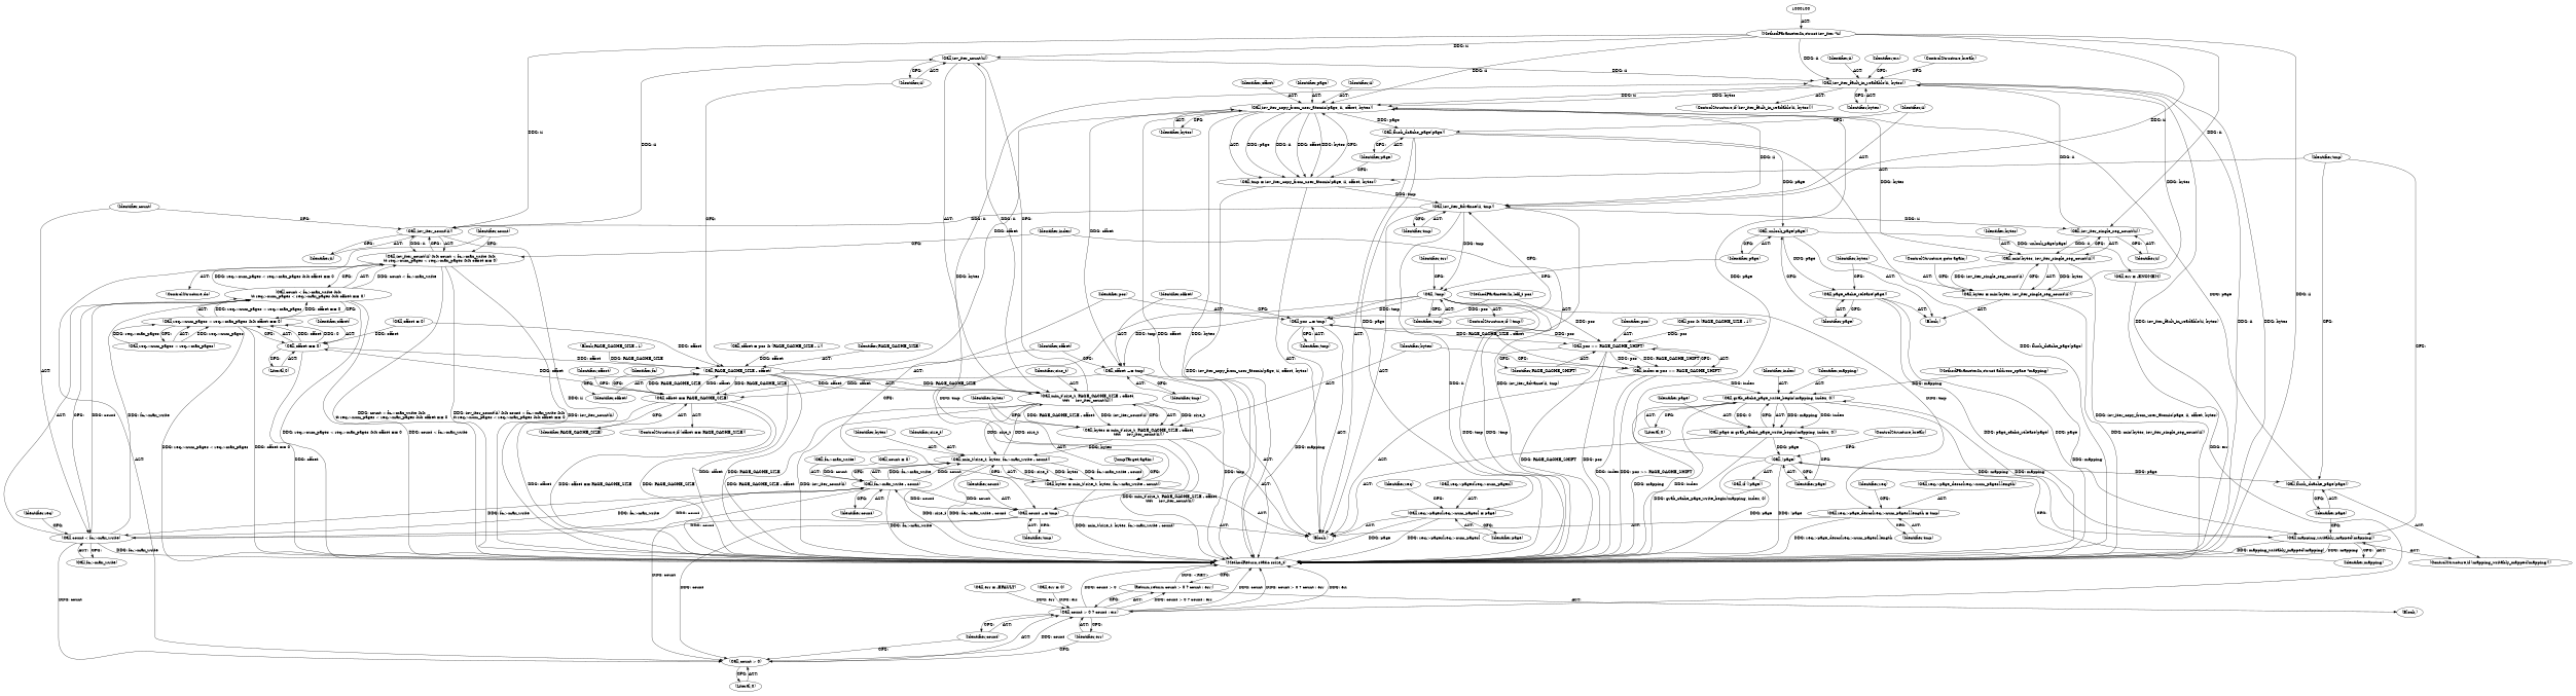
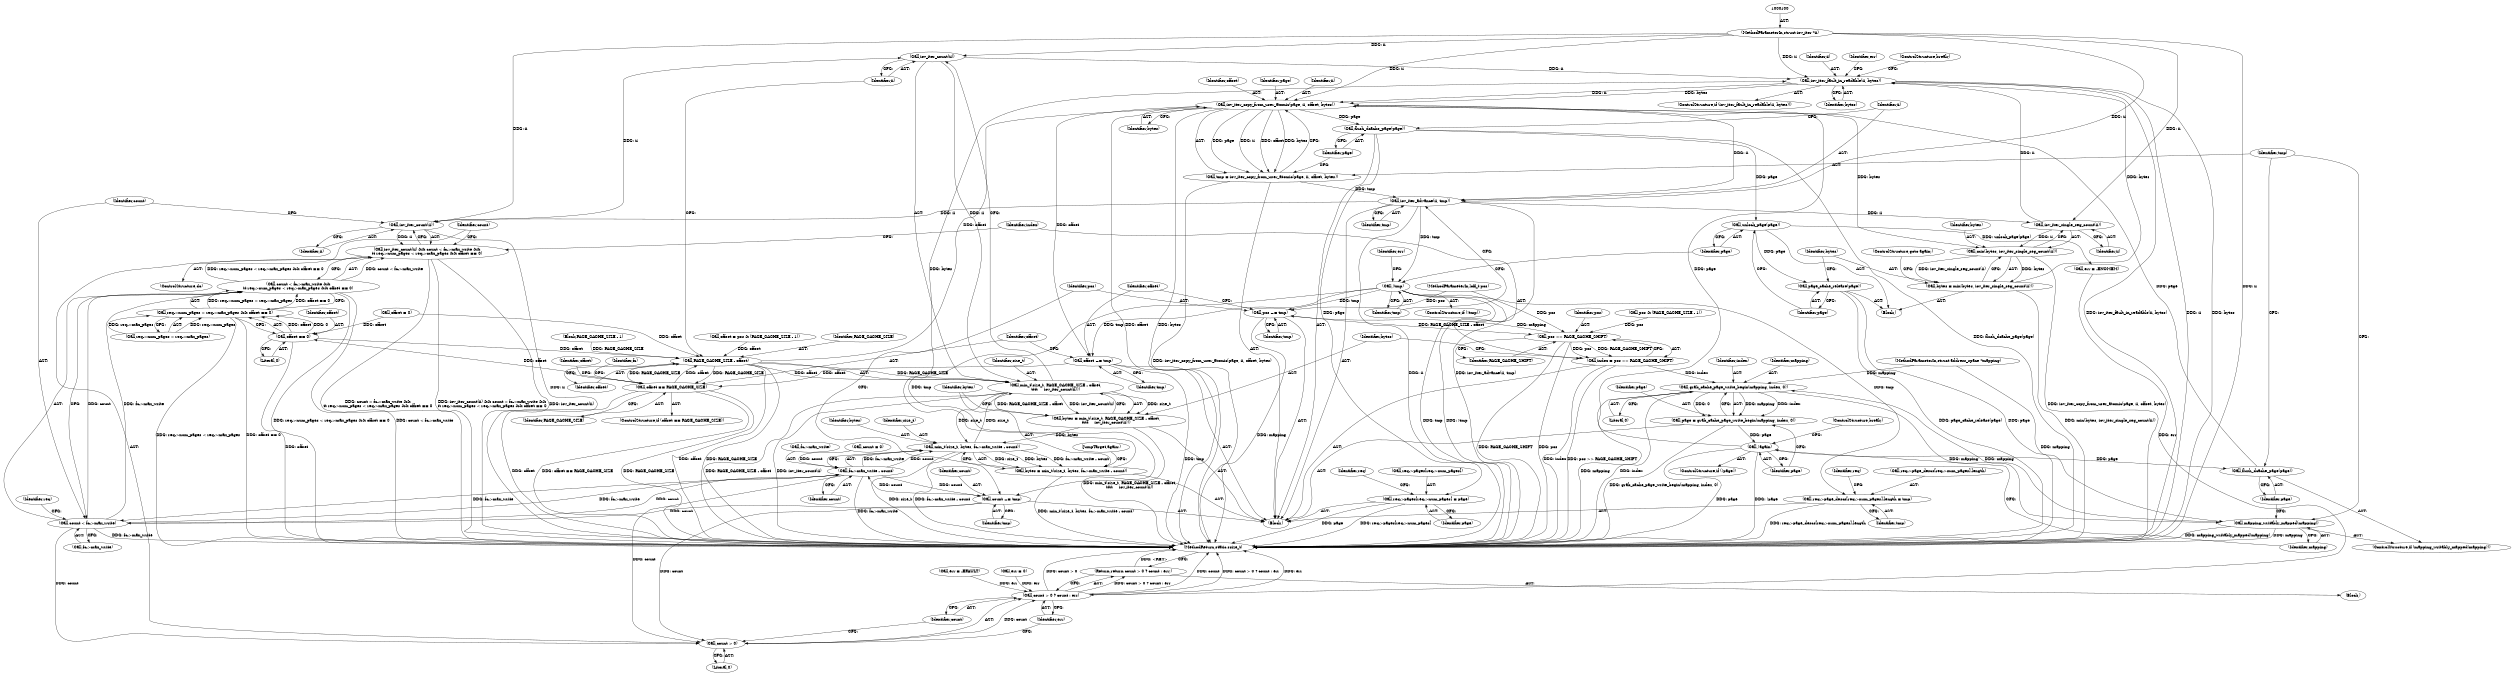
  digraph {
    n1 [label="(MethodParameterIn,struct iov_iter *ii)"]
    n2 [label="(Call,iov_iter_count(ii))"]
    n3 [label="(Call,iov_iter_fault_in_readable(ii, bytes))"]
    n4 [label="(Call,iov_iter_copy_from_user_atomic(page, ii, offset, bytes))"]
    n5 [label="(Call,iov_iter_advance(ii, tmp))"]
    n6 [label="(Call,iov_iter_single_seg_count(ii))"]
    n7 [label="(Call,iov_iter_count(ii))"]
    n8 [label="(MethodReturn,static ssize_t)"]
    n9 [label="(Call,min_t(size_t, PAGE_CACHE_SIZE - offset,\n\t\t\t\t     iov_iter_count(ii)))"]
    n10 [label="(Identifier,ii)"]
    n11 [label="(Identifier,bytes)"]
    n12 [label="(ControlStructure,if (iov_iter_fault_in_readable(ii, bytes)))"]
    n13 [label="(Call,tmp = iov_iter_copy_from_user_atomic(page, ii, offset, bytes))"]
    n14 [label="(Call,offset += tmp)"]
    n15 [label="(Call,min(bytes, iov_iter_single_seg_count(ii)))"]
    n16 [label="(Call,flush_dcache_page(page))"]
    n17 [label="(Identifier,bytes)"]
    n18 [label="(Block,)"]
    n19 [label="(Call,!tmp)"]
    n20 [label="(Identifier,tmp)"]
    n21 [label="(Identifier,ii)"]
    n22 [label="(Call,iov_iter_count(ii) && count < fc->max_write &&\n\t\t req->num_pages < req->max_pages && offset == 0)"]
    n23 [label="(Identifier,ii)"]
    n24 [label="(Return,return count > 0 ? count : err;)"]
    1000100
    n26 [label="(Call,bytes = min_t(size_t, PAGE_CACHE_SIZE - offset,\n\t\t\t\t     iov_iter_count(ii)))"]
    n27 [label="(Call,min_t(size_t, bytes, fc->max_write - count))"]
    n28 [label="(Call,PAGE_CACHE_SIZE - offset)"]
    n29 [label="(Call,bytes = min_t(size_t, bytes, fc->max_write - count))"]
    n30 [label="(Call,fc->max_write - count)"]
    n31 [label="(Call,count += tmp)"]
    n32 [label="(Call,count < fc->max_write)"]
    n33 [label="(Call,count > 0)"]
    n34 [label="(Identifier,count)"]
    n35 [label="(Call,offset == PAGE_CACHE_SIZE)"]
    n36 [label="(Identifier,tmp)"]
    n37 [label="(Call,bytes = min(bytes, iov_iter_single_seg_count(ii)))"]
    n38 [label="(Call,unlock_page(page))"]
    n39 [label="(Call,req->pages[req->num_pages] = page)"]
    n40 [label="(Identifier,page)"]
    n41 [label="(Call,req->page_descs[req->num_pages].length = tmp)"]
    n42 [label="(Call,pos += tmp)"]
    n43 [label="(ControlStructure,if (!tmp))"]
    n44 [label="(Identifier,tmp)"]
    n45 [label="(Identifier,tmp)"]
    n46 [label="(Identifier,tmp)"]
    n47 [label="(Call,pos >> PAGE_CACHE_SHIFT)"]
    n48 [label="(Identifier,tmp)"]
    n49 [label="(Call,count < fc->max_write &&\n\t\t req->num_pages < req->max_pages && offset == 0)"]
    n50 [label="(Call,fc->max_write)"]
    n51 [label="(Call,count > 0 ? count : err)"]
    n52 [label="(Literal,0)"]
    n53 [label="(Call,req->num_pages < req->max_pages && offset == 0)"]
    n54 [label="(ControlStructure,do)"]
    n55 [label="(Call,offset == 0)"]
    n56 [label="(Call,req->num_pages < req->max_pages)"]
    n57 [label="(Identifier,count)"]
    n58 [label="(Identifier,err)"]
    n59 [label="(Block,)"]
    n60 [label="(Call,index = pos >> PAGE_CACHE_SHIFT)"]
    n61 [label="(Identifier,PAGE_CACHE_SHIFT)"]
    n62 [label="(Call,grab_cache_page_write_begin(mapping, index, 0))"]
    n63 [label="(Call,page = grab_cache_page_write_begin(mapping, index, 0))"]
    n64 [label="(Call,mapping_writably_mapped(mapping))"]
    n65 [label="(Literal,0)"]
-   n66 [label="(Call,!page)"]
+   n66 [label="(Call,!again)"]
    n67 [label="(ControlStructure,if (mapping_writably_mapped(mapping)))"]
    n68 [label="(Identifier,mapping)"]
    n69 [label="(Call,flush_dcache_page(page))"]
-   n70 [label="(Call,if (!page))"]
+   n70 [label="(ControlStructure,if (!page))"]
    n71 [label="(Identifier,page)"]
    n72 [label="(Identifier,page)"]
    n73 [label="(ControlStructure,if (offset == PAGE_CACHE_SIZE))"]
    n74 [label="(Identifier,PAGE_CACHE_SIZE)"]
    n75 [label="(Identifier,offset)"]
    n76 [label="(Literal,0)"]
    n77 [label="(Block,)"]
    n78 [label="(Call,page_cache_release(page))"]
    n79 [label="(Identifier,page)"]
    n80 [label="(Call,err = -ENOMEM)"]
    n81 [label="(Identifier,page)"]
    n82 [label="(Identifier,page)"]
    n83 [label="(Identifier,mapping)"]
    n84 [label="(Identifier,fc)"]
    n85 [label="(Call,offset = pos & (PAGE_CACHE_SIZE - 1))"]
    n86 [label="(Identifier,offset)"]
    n87 [label="(Identifier,page)"]
    n88 [label="(Identifier,PAGE_CACHE_SIZE)"]
    n89 [label="(Call,count = 0)"]
    n90 [label="(Identifier,bytes)"]
    n91 [label="(MethodParameterIn,loff_t pos)"]
    n92 [label="(Call,pos & (PAGE_CACHE_SIZE - 1))"]
    n93 [label="(Identifier,offset)"]
    n94 [label="(MethodParameterIn,struct address_space *mapping)"]
    n95 [label="(Identifier,page)"]
    n96 [label="(Identifier,ii)"]
    n97 [label="(Call,req->pages[req->num_pages])"]
    n98 [label="(Identifier,offset)"]
    n99 [label="(Identifier,ii)"]
    n100 [label="(Identifier,req)"]
    n101 [label="(Identifier,count)"]
    n102 [label="(Block,PAGE_CACHE_SIZE - 1)"]
    n103 [label="(Call,err = -EFAULT)"]
    n104 [label="(Identifier,pos)"]
    n105 [label="(ControlStructure,goto again;)"]
    n106 [label="(Identifier,size_t)"]
    n107 [label="(Identifier,bytes)"]
    n108 [label="(JumpTarget,again:)"]
    n109 [label="(Identifier,pos)"]
    n110 [label="(Identifier,bytes)"]
    n111 [label="(Call,offset = 0)"]
    n112 [label="(Identifier,req)"]
    n113 [label="(Identifier,bytes)"]
    n114 [label="(Identifier,count)"]
    n115 [label="(Identifier,index)"]
    n116 [label="(Identifier,size_t)"]
    n117 [label="(Identifier,ii)"]
    n118 [label="(Call,req->page_descs[req->num_pages].length)"]
    n119 [label="(Identifier,err)"]
    n120 [label="(ControlStructure,break;)"]
    n121 [label="(Identifier,tmp)"]
    n122 [label="(Identifier,bytes)"]
    n123 [label="(Call,fc->max_write)"]
    n124 [label="(Identifier,offset)"]
    n125 [label="(Identifier,offset)"]
    n126 [label="(Identifier,count)"]
    n127 [label="(Call,err = 0)"]
    n128 [label="(Identifier,req)"]
    n129 [label="(ControlStructure,break;)"]
    n130 [label="(Identifier,index)"]
    n131 [label="(Identifier,err)"]
    n1 -> n2 [label="DDG: ii"]
    n1 -> n3 [label="DDG: ii"]
    n1 -> n4 [label="DDG: ii"]
    n1 -> n5 [label="DDG: ii"]
    n1 -> n6 [label="DDG: ii"]
    n1 -> n7 [label="DDG: ii"]
    n1 -> n8 [label="DDG: ii"]
    n2 -> n3 [label="DDG: ii"]
    n2 -> n9 [label="AST: "]
    n2 -> n9 [label="DDG: ii"]
    n2 -> n10 [label="CFG: "]
    n3 -> n4 [label="DDG: ii"]
    n3 -> n4 [label="DDG: bytes"]
    n3 -> n8 [label="DDG: iov_iter_fault_in_readable(ii, bytes)"]
    n3 -> n8 [label="DDG: ii"]
    n3 -> n8 [label="DDG: bytes"]
    n3 -> n11 [label="CFG: "]
    n3 -> n12 [label="AST: "]
    n4 -> n5 [label="DDG: ii"]
    n4 -> n8 [label="DDG: offset"]
    n4 -> n8 [label="DDG: bytes"]
    n4 -> n13 [label="AST: "]
    n4 -> n13 [label="DDG: page"]
    n4 -> n13 [label="DDG: ii"]
    n4 -> n13 [label="DDG: offset"]
    n4 -> n13 [label="DDG: bytes"]
    n4 -> n14 [label="DDG: offset"]
    n4 -> n15 [label="DDG: bytes"]
    n4 -> n16 [label="DDG: page"]
    n4 -> n17 [label="CFG: "]
    n5 -> n6 [label="DDG: ii"]
    n5 -> n7 [label="DDG: ii"]
    n5 -> n8 [label="DDG: iov_iter_advance(ii, tmp)"]
    n5 -> n8 [label="DDG: ii"]
    n5 -> n18 [label="AST: "]
    n5 -> n19 [label="DDG: tmp"]
    n5 -> n20 [label="CFG: "]
    n6 -> n3 [label="DDG: ii"]
    n6 -> n15 [label="AST: "]
    n6 -> n15 [label="DDG: ii"]
    n6 -> n21 [label="CFG: "]
    n7 -> n2 [label="DDG: ii"]
    n7 -> n8 [label="DDG: ii"]
    n7 -> n22 [label="AST: "]
    n7 -> n22 [label="DDG: ii"]
    n7 -> n23 [label="CFG: "]
    n8 -> n24 [label="CFG: "]
    n9 -> n2 [label="CFG: "]
    n9 -> n8 [label="DDG: PAGE_CACHE_SIZE - offset"]
    n9 -> n8 [label="DDG: iov_iter_count(ii)"]
    n9 -> n26 [label="AST: "]
    n9 -> n26 [label="DDG: size_t"]
    n9 -> n26 [label="DDG: PAGE_CACHE_SIZE - offset"]
    n9 -> n26 [label="DDG: iov_iter_count(ii)"]
    n9 -> n27 [label="DDG: size_t"]
    n10 -> n2 [label="AST: "]
    n10 -> n28 [label="CFG: "]
    n11 -> n3 [label="AST: "]
    n13 -> n4 [label="CFG: "]
    n13 -> n5 [label="DDG: tmp"]
    n13 -> n8 [label="DDG: iov_iter_copy_from_user_atomic(page, ii, offset, bytes)"]
    n13 -> n18 [label="AST: "]
    n14 -> n8 [label="DDG: tmp"]
    n14 -> n18 [label="AST: "]
    n14 -> n35 [label="DDG: offset"]
    n14 -> n36 [label="CFG: "]
    n15 -> n6 [label="CFG: "]
    n15 -> n8 [label="DDG: iov_iter_copy_from_user_atomic(page, ii, offset, bytes)"]
    n15 -> n37 [label="AST: "]
    n15 -> n37 [label="DDG: bytes"]
    n15 -> n37 [label="DDG: iov_iter_single_seg_count(ii)"]
    n16 -> n8 [label="DDG: flush_dcache_page(page)"]
    n16 -> n18 [label="AST: "]
    n16 -> n38 [label="DDG: page"]
    n16 -> n39 [label="DDG: page"]
    n16 -> n40 [label="CFG: "]
    n17 -> n4 [label="AST: "]
    n19 -> n8 [label="DDG: !tmp"]
    n19 -> n8 [label="DDG: tmp"]
    n19 -> n14 [label="DDG: tmp"]
    n19 -> n31 [label="DDG: tmp"]
    n19 -> n41 [label="DDG: tmp"]
    n19 -> n42 [label="DDG: tmp"]
    n19 -> n43 [label="AST: "]
    n19 -> n44 [label="CFG: "]
    n20 -> n5 [label="AST: "]
    n21 -> n6 [label="AST: "]
    n22 -> n7 [label="CFG: "]
    n22 -> n8 [label="DDG: count < fc->max_write &&\n\t\t req->num_pages < req->max_pages && offset == 0"]
    n22 -> n8 [label="DDG: iov_iter_count(ii)"]
    n22 -> n8 [label="DDG: iov_iter_count(ii) && count < fc->max_write &&\n\t\t req->num_pages < req->max_pages && offset == 0"]
    n22 -> n49 [label="CFG: "]
    n22 -> n54 [label="AST: "]
    n23 -> n7 [label="AST: "]
    n24 -> n8 [label="DDG: <RET>"]
    n24 -> n51 [label="CFG: "]
    n24 -> n59 [label="AST: "]
    1000100 -> n1 [label="AST: "]
    n26 -> n8 [label="DDG: min_t(size_t, PAGE_CACHE_SIZE - offset,\n\t\t\t\t     iov_iter_count(ii))"]
    n26 -> n9 [label="CFG: "]
    n26 -> n18 [label="AST: "]
    n26 -> n27 [label="DDG: bytes"]
    n27 -> n8 [label="DDG: fc->max_write - count"]
    n27 -> n8 [label="DDG: size_t"]
    n27 -> n9 [label="DDG: size_t"]
    n27 -> n29 [label="AST: "]
    n27 -> n29 [label="DDG: size_t"]
    n27 -> n29 [label="DDG: bytes"]
    n27 -> n29 [label="DDG: fc->max_write - count"]
    n27 -> n30 [label="CFG: "]
    n28 -> n4 [label="DDG: offset"]
    n28 -> n8 [label="DDG: offset"]
    n28 -> n8 [label="DDG: PAGE_CACHE_SIZE"]
    n28 -> n9 [label="AST: "]
    n28 -> n9 [label="DDG: PAGE_CACHE_SIZE"]
    n28 -> n9 [label="DDG: offset"]
    n28 -> n35 [label="DDG: PAGE_CACHE_SIZE"]
    n28 -> n75 [label="CFG: "]
    n29 -> n3 [label="DDG: bytes"]
    n29 -> n8 [label="DDG: min_t(size_t, bytes, fc->max_write - count)"]
    n29 -> n18 [label="AST: "]
    n29 -> n27 [label="CFG: "]
    n30 -> n8 [label="DDG: fc->max_write"]
    n30 -> n27 [label="AST: "]
    n30 -> n27 [label="DDG: fc->max_write"]
    n30 -> n27 [label="DDG: count"]
    n30 -> n31 [label="DDG: count"]
    n30 -> n32 [label="DDG: fc->max_write"]
    n30 -> n33 [label="DDG: count"]
    n30 -> n34 [label="CFG: "]
    n31 -> n18 [label="AST: "]
    n31 -> n30 [label="DDG: count"]
    n31 -> n32 [label="DDG: count"]
    n31 -> n33 [label="DDG: count"]
    n31 -> n46 [label="CFG: "]
    n32 -> n8 [label="DDG: fc->max_write"]
    n32 -> n30 [label="DDG: fc->max_write"]
    n32 -> n30 [label="DDG: count"]
    n32 -> n33 [label="DDG: count"]
    n32 -> n49 [label="AST: "]
    n32 -> n49 [label="DDG: count"]
    n32 -> n49 [label="DDG: fc->max_write"]
    n32 -> n50 [label="CFG: "]
    n33 -> n51 [label="AST: "]
    n33 -> n51 [label="DDG: count"]
    n33 -> n52 [label="CFG: "]
    n34 -> n30 [label="AST: "]
    n35 -> n8 [label="DDG: offset == PAGE_CACHE_SIZE"]
    n35 -> n8 [label="DDG: PAGE_CACHE_SIZE"]
    n35 -> n8 [label="DDG: offset"]
    n35 -> n28 [label="DDG: PAGE_CACHE_SIZE"]
    n35 -> n28 [label="DDG: offset"]
    n35 -> n55 [label="DDG: offset"]
    n35 -> n73 [label="AST: "]
    n35 -> n74 [label="CFG: "]
    n36 -> n14 [label="AST: "]
    n37 -> n3 [label="DDG: bytes"]
    n37 -> n8 [label="DDG: min(bytes, iov_iter_single_seg_count(ii))"]
    n37 -> n15 [label="CFG: "]
    n37 -> n77 [label="AST: "]
    n38 -> n77 [label="AST: "]
    n38 -> n78 [label="DDG: page"]
    n38 -> n79 [label="CFG: "]
    n38 -> n80 [label="DDG: unlock_page(page)"]
    n39 -> n8 [label="DDG: page"]
    n39 -> n8 [label="DDG: req->pages[req->num_pages]"]
    n39 -> n18 [label="AST: "]
    n39 -> n81 [label="CFG: "]
    n40 -> n13 [label="CFG: "]
    n40 -> n16 [label="AST: "]
    n41 -> n8 [label="DDG: req->page_descs[req->num_pages].length"]
    n41 -> n18 [label="AST: "]
    n41 -> n45 [label="CFG: "]
    n42 -> n8 [label="DDG: mapping"]
    n42 -> n18 [label="AST: "]
    n42 -> n47 [label="DDG: PAGE_CACHE_SIZE - offset"]
    n42 -> n48 [label="CFG: "]
    n44 -> n5 [label="CFG: "]
    n44 -> n19 [label="AST: "]
    n45 -> n41 [label="AST: "]
    n46 -> n31 [label="AST: "]
    n47 -> n8 [label="DDG: PAGE_CACHE_SHIFT"]
    n47 -> n8 [label="DDG: pos"]
-   n47 -> n42 [label="DDG: pos"]
+   n47 -> n42 [label="DDG: mapping"]
    n47 -> n60 [label="AST: "]
    n47 -> n60 [label="DDG: pos"]
    n47 -> n60 [label="DDG: PAGE_CACHE_SHIFT"]
    n47 -> n61 [label="CFG: "]
    n48 -> n42 [label="AST: "]
    n49 -> n8 [label="DDG: req->num_pages < req->max_pages && offset == 0"]
    n49 -> n8 [label="DDG: count < fc->max_write"]
    n49 -> n22 [label="AST: "]
    n49 -> n22 [label="DDG: count < fc->max_write"]
    n49 -> n22 [label="DDG: req->num_pages < req->max_pages && offset == 0"]
    n49 -> n32 [label="CFG: "]
    n49 -> n53 [label="CFG: "]
    n50 -> n32 [label="AST: "]
    n51 -> n8 [label="DDG: count > 0 ? count : err"]
    n51 -> n8 [label="DDG: err"]
    n51 -> n8 [label="DDG: count > 0"]
    n51 -> n8 [label="DDG: count"]
    n51 -> n24 [label="AST: "]
    n51 -> n24 [label="DDG: count > 0 ? count : err"]
    n51 -> n57 [label="CFG: "]
    n51 -> n58 [label="CFG: "]
    n52 -> n33 [label="AST: "]
    n53 -> n8 [label="DDG: offset == 0"]
    n53 -> n8 [label="DDG: req->num_pages < req->max_pages"]
    n53 -> n49 [label="AST: "]
    n53 -> n49 [label="DDG: req->num_pages < req->max_pages"]
    n53 -> n49 [label="DDG: offset == 0"]
    n53 -> n55 [label="CFG: "]
    n53 -> n56 [label="CFG: "]
    n55 -> n8 [label="DDG: offset"]
    n55 -> n28 [label="DDG: offset"]
    n55 -> n53 [label="AST: "]
    n55 -> n53 [label="DDG: offset"]
    n55 -> n53 [label="DDG: 0"]
    n55 -> n76 [label="CFG: "]
    n56 -> n53 [label="AST: "]
    n56 -> n53 [label="DDG: req->num_pages"]
    n56 -> n53 [label="DDG: req->max_pages"]
    n57 -> n33 [label="CFG: "]
    n57 -> n51 [label="AST: "]
    n58 -> n33 [label="CFG: "]
    n58 -> n51 [label="AST: "]
    n60 -> n8 [label="DDG: pos >> PAGE_CACHE_SHIFT"]
    n60 -> n8 [label="DDG: index"]
    n60 -> n18 [label="AST: "]
    n60 -> n47 [label="CFG: "]
    n60 -> n62 [label="DDG: index"]
    n61 -> n47 [label="AST: "]
    n62 -> n8 [label="DDG: index"]
    n62 -> n8 [label="DDG: mapping"]
    n62 -> n63 [label="AST: "]
    n62 -> n63 [label="DDG: mapping"]
    n62 -> n63 [label="DDG: index"]
    n62 -> n63 [label="DDG: 0"]
    n62 -> n64 [label="DDG: mapping"]
    n62 -> n65 [label="CFG: "]
    n63 -> n8 [label="DDG: grab_cache_page_write_begin(mapping, index, 0)"]
    n63 -> n18 [label="AST: "]
    n63 -> n62 [label="CFG: "]
    n63 -> n66 [label="DDG: page"]
    n64 -> n8 [label="DDG: mapping_writably_mapped(mapping)"]
    n64 -> n8 [label="DDG: mapping"]
    n64 -> n62 [label="DDG: mapping"]
    n64 -> n67 [label="AST: "]
    n64 -> n68 [label="CFG: "]
    n65 -> n62 [label="AST: "]
    n66 -> n4 [label="DDG: page"]
    n66 -> n8 [label="DDG: page"]
    n66 -> n8 [label="DDG: !page"]
    n66 -> n69 [label="DDG: page"]
    n66 -> n70 [label="AST: "]
    n66 -> n71 [label="CFG: "]
    n68 -> n64 [label="AST: "]
    n68 -> n66 [label="CFG: "]
    n69 -> n4 [label="DDG: page"]
    n69 -> n67 [label="AST: "]
    n69 -> n72 [label="CFG: "]
    n71 -> n63 [label="CFG: "]
    n71 -> n66 [label="AST: "]
    n72 -> n64 [label="CFG: "]
    n72 -> n69 [label="AST: "]
    n74 -> n35 [label="AST: "]
    n75 -> n28 [label="AST: "]
    n76 -> n55 [label="AST: "]
    n78 -> n8 [label="DDG: page_cache_release(page)"]
    n78 -> n8 [label="DDG: page"]
    n78 -> n77 [label="AST: "]
    n78 -> n82 [label="CFG: "]
    n79 -> n19 [label="CFG: "]
    n79 -> n38 [label="AST: "]
    n80 -> n51 [label="DDG: err"]
    n81 -> n39 [label="AST: "]
    n82 -> n38 [label="CFG: "]
    n82 -> n78 [label="AST: "]
    n83 -> n62 [label="AST: "]
    n84 -> n35 [label="CFG: "]
    n85 -> n28 [label="DDG: offset"]
    n86 -> n55 [label="AST: "]
    n87 -> n63 [label="AST: "]
    n88 -> n28 [label="AST: "]
    n89 -> n30 [label="DDG: count"]
    n90 -> n26 [label="AST: "]
    n90 -> n60 [label="CFG: "]
    n91 -> n42 [label="DDG: pos"]
    n91 -> n47 [label="DDG: pos"]
    n92 -> n47 [label="DDG: pos"]
    n93 -> n4 [label="AST: "]
    n94 -> n62 [label="DDG: mapping"]
    n94 -> n64 [label="DDG: mapping"]
    n95 -> n4 [label="AST: "]
    n96 -> n3 [label="AST: "]
    n97 -> n39 [label="AST: "]
    n98 -> n14 [label="CFG: "]
    n98 -> n35 [label="AST: "]
    n99 -> n4 [label="AST: "]
    n100 -> n41 [label="CFG: "]
    n101 -> n31 [label="AST: "]
    n102 -> n28 [label="DDG: PAGE_CACHE_SIZE"]
    n103 -> n51 [label="DDG: err"]
    n104 -> n47 [label="AST: "]
    n105 -> n37 [label="CFG: "]
    n106 -> n27 [label="AST: "]
    n107 -> n15 [label="AST: "]
    n108 -> n29 [label="CFG: "]
    n109 -> n31 [label="CFG: "]
    n109 -> n42 [label="AST: "]
    n110 -> n37 [label="AST: "]
    n110 -> n78 [label="CFG: "]
    n111 -> n28 [label="DDG: offset"]
    n111 -> n55 [label="DDG: offset"]
    n112 -> n39 [label="CFG: "]
    n113 -> n27 [label="AST: "]
    n114 -> n22 [label="CFG: "]
    n114 -> n33 [label="AST: "]
    n115 -> n62 [label="AST: "]
    n116 -> n9 [label="AST: "]
    n117 -> n5 [label="AST: "]
    n117 -> n16 [label="CFG: "]
    n118 -> n41 [label="AST: "]
    n119 -> n3 [label="CFG: "]
    n120 -> n66 [label="CFG: "]
    n121 -> n13 [label="AST: "]
    n121 -> n64 [label="CFG: "]
    n121 -> n69 [label="CFG: "]
    n122 -> n26 [label="CFG: "]
    n122 -> n29 [label="AST: "]
    n123 -> n30 [label="AST: "]
    n124 -> n14 [label="AST: "]
    n124 -> n42 [label="CFG: "]
    n125 -> n35 [label="CFG: "]
    n126 -> n7 [label="CFG: "]
    n126 -> n32 [label="AST: "]
    n127 -> n51 [label="DDG: err"]
    n128 -> n32 [label="CFG: "]
    n129 -> n3 [label="CFG: "]
    n130 -> n22 [label="CFG: "]
    n130 -> n60 [label="AST: "]
    n131 -> n19 [label="CFG: "]
  }
